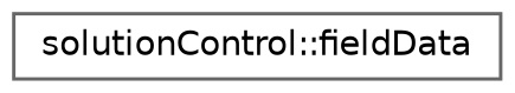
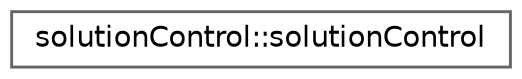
  digraph {
    rankdir=TB
-   n1 [color=grey40 fillcolor=white fontname=Helvetica fontsize=10 height=0.2 label="solutionControl::fieldData" shape=box style=filled width=0.4]
+   n1 [color=grey40 fillcolor=white fontname=Helvetica fontsize=10 height=0.2 label="solutionControl::solutionControl" shape=box style=filled width=0.4]
  }
